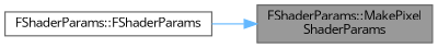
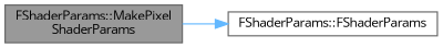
  digraph {
    rankdir=LR
    fontname="Open Sans"
    node [fontname="Open Sans" fontsize=10 shape=box style=filled]
    n1 [color=gray40 fillcolor=grey60 fontcolor=black height=0.2 label="FShaderParams::MakePixel\lShaderParams" width=0.4]
    n2 [color=grey40 fillcolor=white height=0.2 label="FShaderParams::FShaderParams" width=0.4]
-   n2 -> n1 [color=steelblue1 fontname="Open Sans" fontsize=10 labelfontname=Helvetica labelfontsize=10 style=solid]
+   n1 -> n2 [color=steelblue1 fontname="Open Sans" fontsize=10 labelfontname=Helvetica labelfontsize=10 style=solid]
  }
